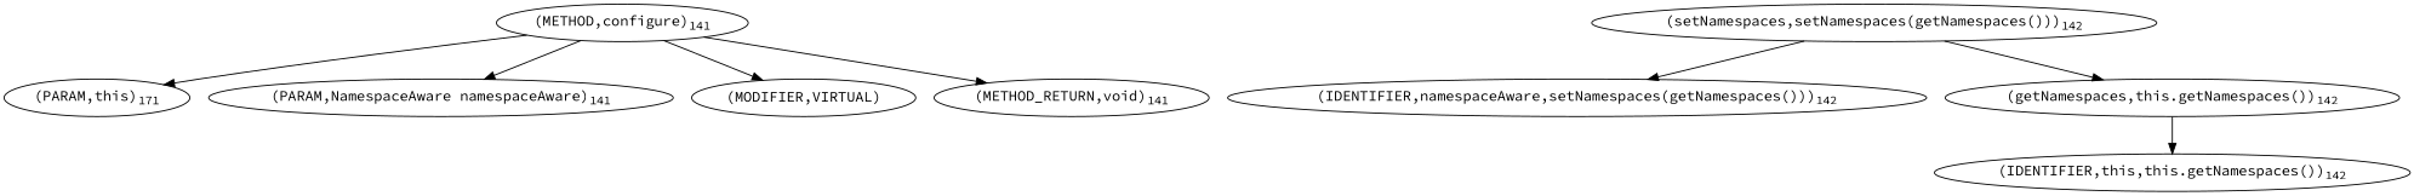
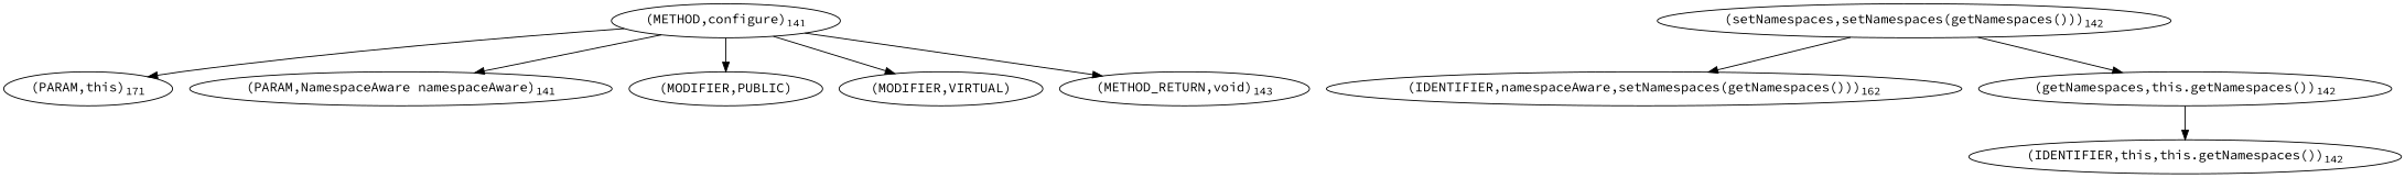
  digraph {
    fontname="Source Code Pro"
    node [fontname="Source Code Pro"]
    edge [fontname="Source Code Pro"]
    n1 [label=<(METHOD,configure)<SUB>141</SUB>>]
    n2 [label=<(PARAM,this)<SUB>171</SUB>>]
    n3 [label=<(PARAM,NamespaceAware namespaceAware)<SUB>141</SUB>>]
+   n4 [label=<(MODIFIER,PUBLIC)>]
    n5 [label=<(MODIFIER,VIRTUAL)>]
-   n6 [label=<(METHOD_RETURN,void)<SUB>141</SUB>>]
+   n6 [label=<(METHOD_RETURN,void)<SUB>143</SUB>>]
    n7 [label=<(setNamespaces,setNamespaces(getNamespaces()))<SUB>142</SUB>>]
-   n8 [label=<(IDENTIFIER,namespaceAware,setNamespaces(getNamespaces()))<SUB>142</SUB>>]
+   n8 [label=<(IDENTIFIER,namespaceAware,setNamespaces(getNamespaces()))<SUB>162</SUB>>]
    n9 [label=<(getNamespaces,this.getNamespaces())<SUB>142</SUB>>]
    n10 [label=<(IDENTIFIER,this,this.getNamespaces())<SUB>142</SUB>>]
    n1 -> n2
    n1 -> n3
+   n1 -> n4
    n1 -> n5
    n1 -> n6
    n7 -> n8
    n7 -> n9
    n9 -> n10
  }
